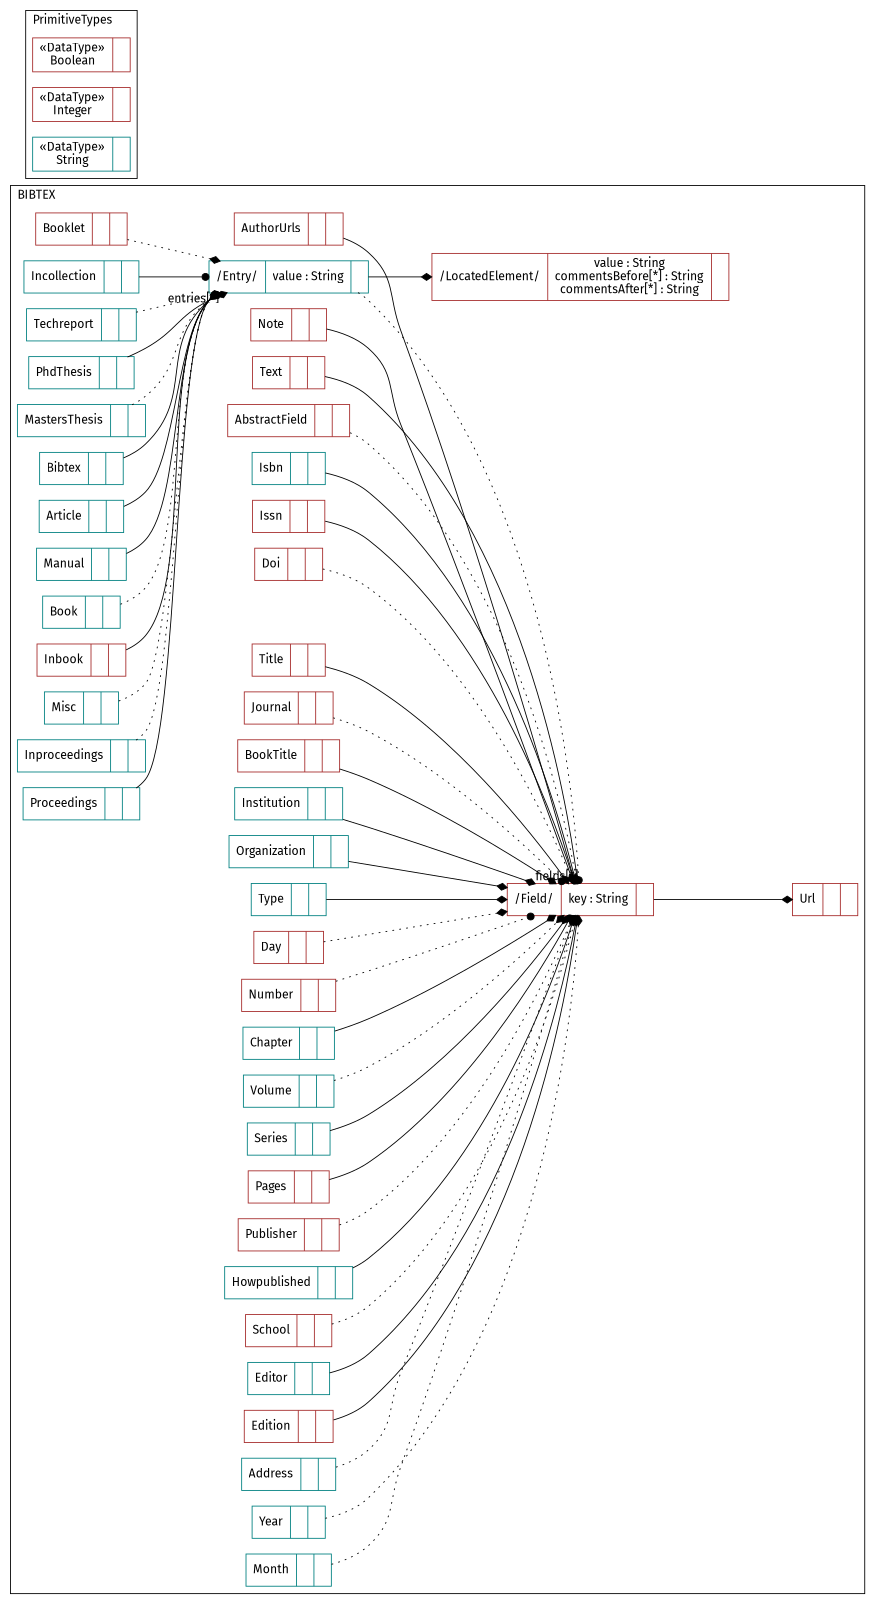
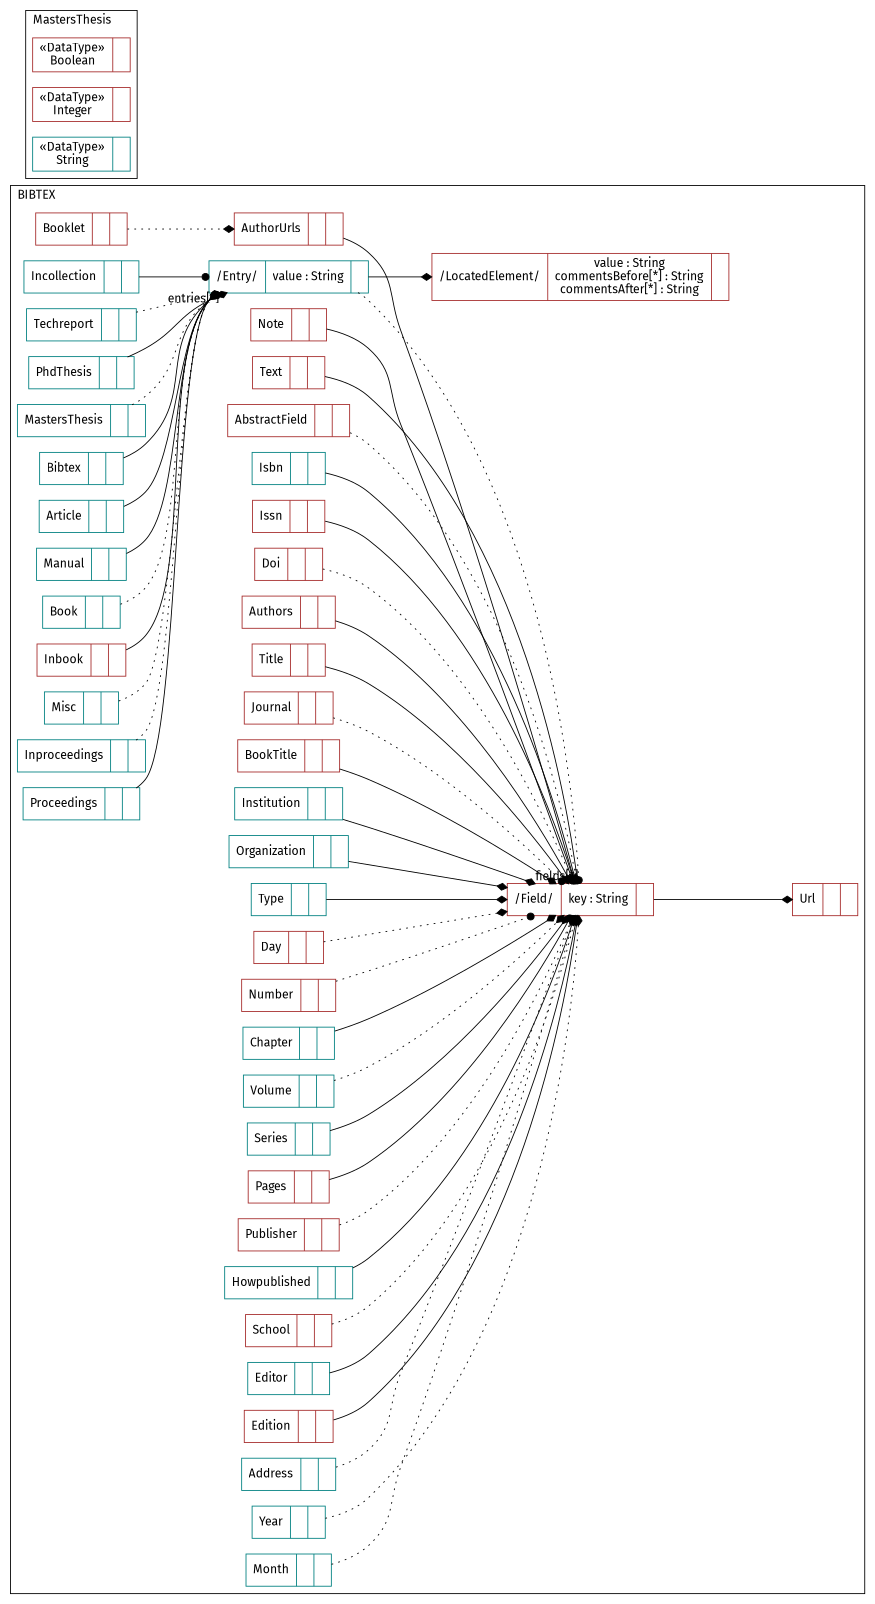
  digraph {
    compound=true
    fontname="Fira Sans"
    labeljust=l
    labelloc=t
    nodeSep=0.75
    rankdir=LR
    node [color=teal fontname="Fira Sans" shape=record]
    edge [arrowhead=diamond constraint=true fontname="Fira Sans" group=Field minlen=2 style=solid]
    n1 [color=brown label="{/LocatedElement/|value : String\ncommentsBefore[*] : String\ncommentsAfter[*] : String| }"]
    n2 [label="{Bibtex| | }"]
    n3 [label="{/Entry/|value : String| }"]
    n4 [color=brown label="{/Field/|key : String| }"]
    n5 [label="{Article| | }"]
    n6 [label="{Book| | }"]
    n7 [color=brown label="{Inbook| | }"]
    n8 [color=brown label="{Booklet| | }"]
    n9 [label="{Inproceedings| | }"]
    n10 [label="{Proceedings| | }"]
    n11 [label="{Incollection| | }"]
    n12 [label="{Techreport| | }"]
    n13 [label="{PhdThesis| | }"]
    n14 [label="{MastersThesis| | }"]
    n15 [label="{Manual| | }"]
    n16 [label="{Misc| | }"]
+   n17 [color=brown label="{Authors| | }"]
    n18 [color=brown label="{AuthorUrls| | }"]
    n19 [color=brown label="{Title| | }"]
    n20 [color=brown label="{Journal| | }"]
    n21 [color=brown label="{BookTitle| | }"]
    n22 [label="{Institution| | }"]
    n23 [label="{Organization| | }"]
    n24 [label="{Type| | }"]
    n25 [color=brown label="{Day| | }"]
    n26 [color=brown label="{Number| | }"]
    n27 [label="{Chapter| | }"]
    n28 [label="{Volume| | }"]
    n29 [label="{Series| | }"]
    n30 [color=brown label="{Pages| | }"]
    n31 [color=brown label="{Publisher| | }"]
    n32 [label="{Howpublished| | }"]
    n33 [color=brown label="{School| | }"]
    n34 [label="{Editor| | }"]
    n35 [color=brown label="{Edition| | }"]
    n36 [label="{Address| | }"]
    n37 [label="{Year| | }"]
    n38 [label="{Month| | }"]
    n39 [color=brown label="{Note| | }"]
    n40 [color=brown label="{Text| | }"]
    n41 [color=brown label="{AbstractField| | }"]
    n42 [label="{Isbn| | }"]
    n43 [color=brown label="{Issn| | }"]
    n44 [color=brown label="{Url| | }"]
    n45 [color=brown label="{Doi| | }"]
    n46 [color=brown label="{&#171;DataType&#187;\nBoolean|}"]
    n47 [color=brown label="{&#171;DataType&#187;\nInteger|}"]
    n48 [label="{&#171;DataType&#187;\nString|}"]
    subgraph cluster_1 {
      color=black
      label=BIBTEX
      n1
      n2
      n3
      n4
      n5
      n6
      n7
      n8
      n9
      n10
      n11
      n12
      n13
      n14
      n15
      n16
+     n17
      n18
      n19
      n20
      n21
      n22
      n23
      n24
      n25
      n26
      n27
      n28
      n29
      n30
      n31
      n32
      n33
      n34
      n35
      n36
      n37
      n38
      n39
      n40
      n41
      n42
      n43
      n44
      n45
    }
    subgraph cluster_2 {
      color=black
-     label=PrimitiveTypes
+     label=MastersThesis
      n46
      n47
      n48
    }
    n2 -> n3 [arrowtail=diamond group=Entry headlabel="entries[*]"]
    n3 -> n1 [group=LocatedElement]
    n3 -> n4 [arrowhead=dot arrowtail=diamond headlabel="fields[*]" style=dotted]
    n4 -> n44
    n5 -> n3 [arrowhead=dot group=Entry]
    n6 -> n3 [group=Entry style=dotted]
    n7 -> n3 [group=Entry]
-   n8 -> n3 [group=Entry style=dotted]
+   n8 -> n18 [group=Entry style=dotted]
    n9 -> n3 [arrowhead=dot group=Entry style=dotted]
    n10 -> n3 [arrowhead=dot group=Entry]
    n11 -> n3 [arrowhead=dot group=Entry]
    n12 -> n3 [group=Entry style=dotted]
    n13 -> n3 [group=Entry]
    n14 -> n3 [group=Entry style=dotted]
    n15 -> n3 [arrowhead=dot group=Entry]
    n16 -> n3 [arrowhead=dot group=Entry style=dotted]
+   n17 -> n4
    n18 -> n4 [arrowhead=dot]
    n19 -> n4
    n20 -> n4 [arrowhead=dot style=dotted]
    n21 -> n4
    n22 -> n4
    n23 -> n4
    n24 -> n4
    n25 -> n4 [style=dotted]
    n26 -> n4 [arrowhead=dot style=dotted]
    n27 -> n4
    n28 -> n4 [style=dotted]
    n29 -> n4
    n30 -> n4 [arrowhead=dot]
    n31 -> n4 [arrowhead=dot style=dotted]
    n32 -> n4 [arrowhead=dot]
    n33 -> n4 [style=dotted]
    n34 -> n4
    n35 -> n4
    n36 -> n4 [style=dotted]
    n37 -> n4 [style=dotted]
    n38 -> n4 [style=dotted]
-   n39 -> n4
+   n39 -> n4 [arrowhead=dot]
    n40 -> n4 [arrowhead=dot]
    n41 -> n4 [style=dotted]
    n42 -> n4 [arrowhead=dot]
    n43 -> n4
    n45 -> n4 [style=dotted]
  }
